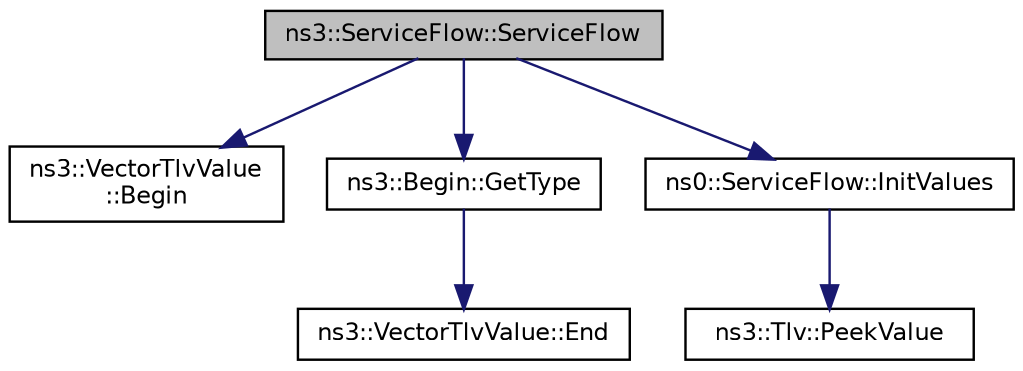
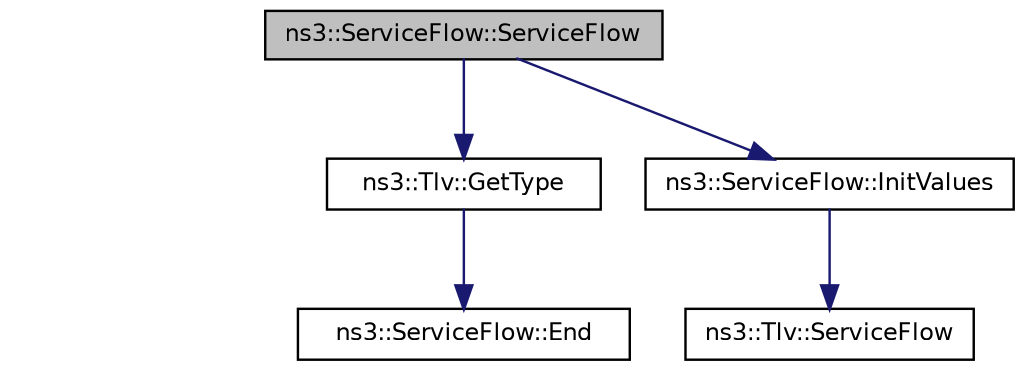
  digraph {
    rankdir=TB
    node [color=black fillcolor=white fontname=Helvetica fontsize=10 shape=record style=filled]
    edge [color=midnightblue fontname=Helvetica fontsize=10 labelfontname=Helvetica labelfontsize=10 style=solid]
    n1 [fillcolor=grey75 fontcolor=black height=0.2 label="ns3::ServiceFlow::ServiceFlow" width=0.4]
-   n2 [height=0.2 label="ns3::VectorTlvValue\l::Begin" width=0.4]
-   n3 [height=0.2 label="ns3::Begin::GetType" width=0.4]
-   n4 [height=0.2 label="ns0::ServiceFlow::InitValues" width=0.4]
-   n5 [height=0.2 label="ns3::VectorTlvValue::End" width=0.4]
-   n6 [height=0.2 label="ns3::Tlv::PeekValue" width=0.4]
-   n1 -> n2
+   n3 [height=0.2 label="ns3::Tlv::GetType" width=0.4]
+   n4 [height=0.2 label="ns3::ServiceFlow::InitValues" width=0.4]
+   n5 [height=0.2 label="ns3::ServiceFlow::End" width=0.4]
+   n6 [height=0.2 label="ns3::Tlv::ServiceFlow" width=0.4]
    n1 -> n3
    n1 -> n4
    n3 -> n5
    n4 -> n6
  }
